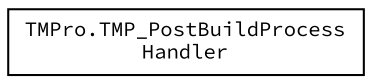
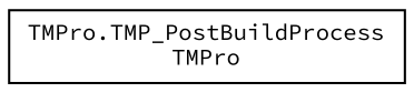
  digraph {
    rankdir=LR
    fontname="Source Code Pro"
-   n1 [color=black fillcolor=white fontname="Source Code Pro" fontsize=10 height=0.2 label="TMPro.TMP_PostBuildProcess\lHandler" shape=record style=filled width=0.4]
+   n1 [color=black fillcolor=white fontname="Source Code Pro" fontsize=10 height=0.2 label="TMPro.TMP_PostBuildProcess\lTMPro" shape=record style=filled width=0.4]
  }
